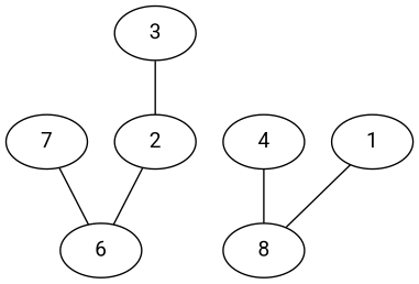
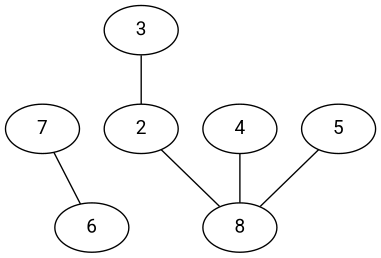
  graph {
    fontname=Roboto
    node [fontname=Roboto]
    edge [fontname=Roboto]
    n1 [label=8]
    n2 [label=2]
    n3 [label=3]
    n4 [label=4]
-   n5 [label=1]
+   n5 [label=5]
    n6 [label=6]
    n7 [label=7]
-   n2 -- n6
+   n2 -- n1
    n3 -- n2
    n4 -- n1
    n5 -- n1
    n7 -- n6
  }
